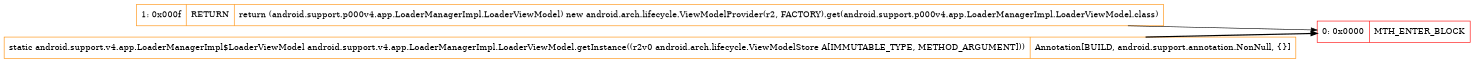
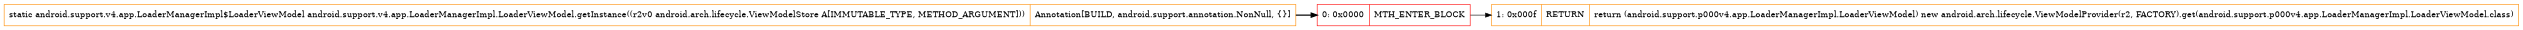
  digraph {
    rankdir=LR
    node [shape=record color=darkorange]
    n1 [label="{0\:\ 0x0000|MTH_ENTER_BLOCK\l}" color=red]
    n2 [label="{1\:\ 0x000f|RETURN\l|return (android.support.p000v4.app.LoaderManagerImpl.LoaderViewModel) new android.arch.lifecycle.ViewModelProvider(r2, FACTORY).get(android.support.p000v4.app.LoaderManagerImpl.LoaderViewModel.class)\l}"]
    n3 [label="{static android.support.v4.app.LoaderManagerImpl$LoaderViewModel android.support.v4.app.LoaderManagerImpl.LoaderViewModel.getInstance((r2v0 android.arch.lifecycle.ViewModelStore A[IMMUTABLE_TYPE, METHOD_ARGUMENT]))  | Annotation[BUILD, android.support.annotation.NonNull, \{\}]\l}"]
-   n2 -> n1 [style=solid]
+   n1 -> n2 [style=solid]
    n3 -> n1 [style=bold]
  }
